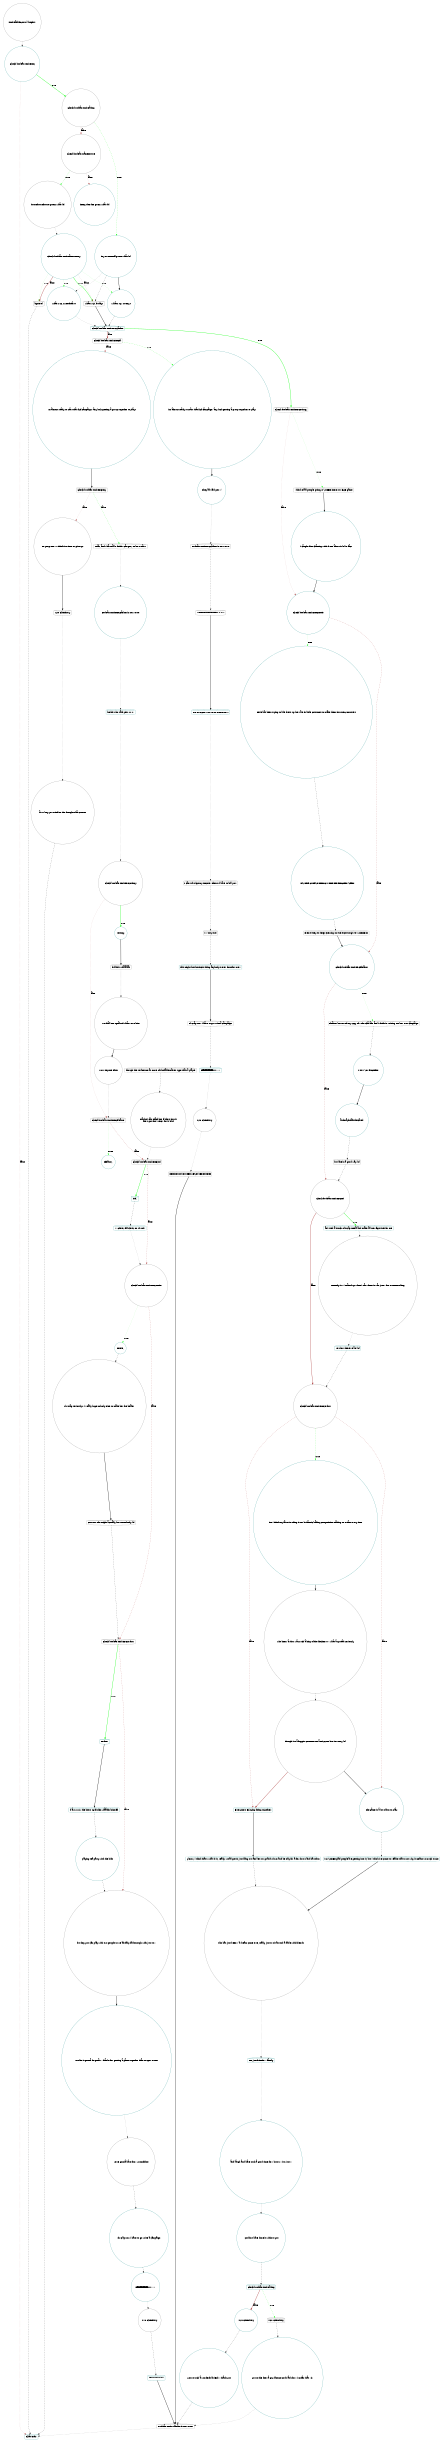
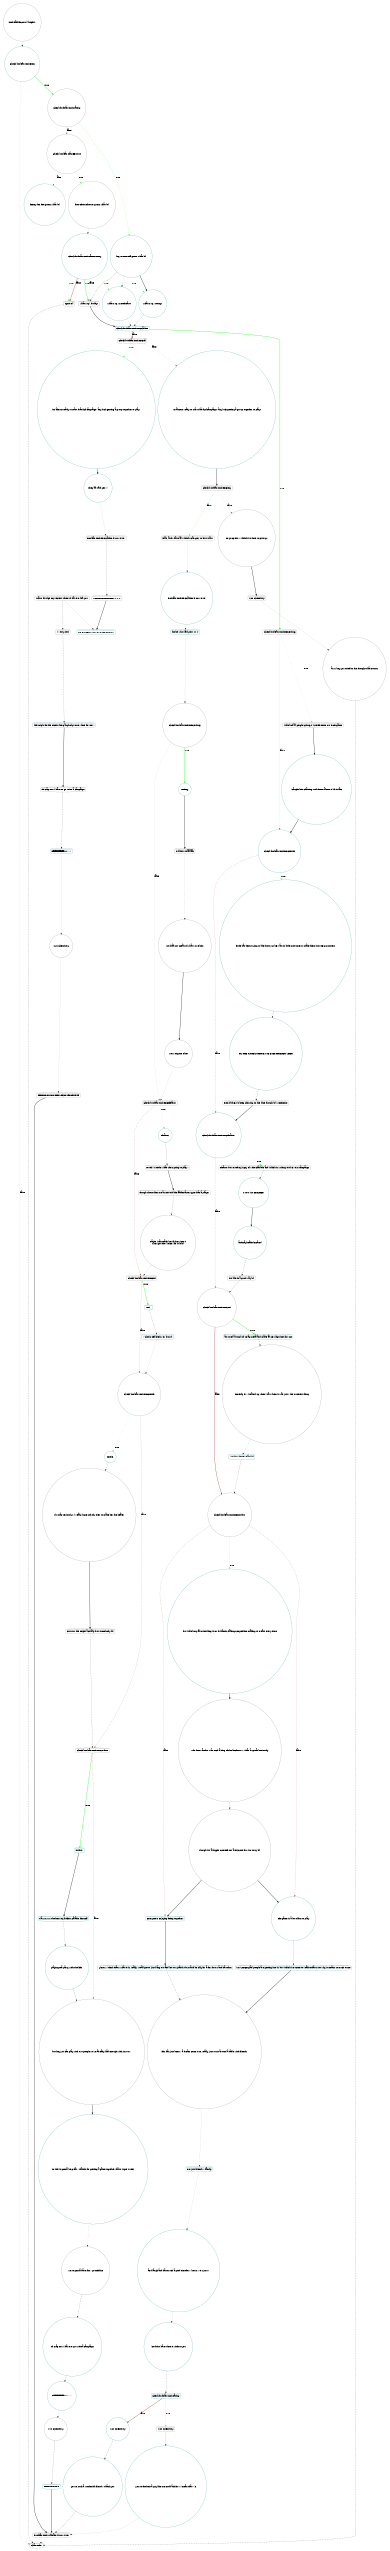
  digraph {
    node [color=teal shape=circle]
    edge [style=dashed]
    "AmirRank5Convo4 begins." [color=gray40]
    n2 [label="Check boolean AmirRPG"]
    n3 [color=gray40 label="Check boolean AmirDating"]
    "Chat ends." [shape=cylinder]
    n5 [label="hey sweetstuff guess what lol"]
    n6 [color=gray40 label="Check boolean NameFuture"]
    n7 [label="What's up, sweetheart?"]
    n8 [color=gray40 label="What's up, buddy?" shape=cylinder]
    n9 [label="What's up, Zoomy?"]
    n10 [color=gray40 label="futurefuturefuture guess what lol"]
    n11 [label="heeey dee dee guess what lol"]
    n12 [label="Check boolean AmirRPGCashIn" shape=cylinder]
    n13 [color=gray40 label="[Ignore.]" shape=cylinder]
    n14 [label="Check boolean AmirNameZoomy"]
    n15 [color=gray40 label="Check boolean AmirRPGQuincy" shape=cylinder]
    n16 [color=gray40 label="Check boolean AmirRPGAll" shape=cylinder]
    n17 [color=gray40 label="i think of all people quincy's SUPER INTO our F&F game" shape=cylinder]
    n18 [label="Check boolean AmirRPGLettie"]
    n19 [label="i'm almost ready to start that f&f campaign! any luck getting a group together to play?"]
    n20 [label="i'm almost ready to start that f&f campaign! any luck getting a group together to play?"]
    n21 [label="i caught him chatting with dress about it lol in fact"]
    n22 [label="lettie has been trying to like dress up her rats in little costumes to make them into NPC monsters"]
    n23 [label="Check boolean AmirRPGEleanor"]
    n24 [label="They all said yes. :)"]
    n25 [color=gray40 label="Check boolean AmirRPGAny" shape=cylinder]
    n26 [label="ITS THE CUTEST THING I'VE EVER FRICKEN SEEN"]
    n27 [color=gray40 label="eleanor borrowed my copy of v the charade and i think is writing out her own campaign" shape=cylinder]
    n28 [color=gray40 label="Check boolean AmirRPGAoi"]
    n29 [color=gray40 label="Boolean AmirRPGCashIn is now true." shape=cylinder]
    n30 [color=gray40 label="Yeah, and I have all I think I can get, so let's start." shape=cylinder]
    n31 [color=gray40 label="No progress... I think it's time to give up."]
    n32 [color=gray40 label="even if they do keep chewing on the dice though lol WORTH IT" shape=cylinder]
    n33 [label="I. AM. SO. EXCITED."]
    n34 [label="aoi used a bunch of scrap metal and made all new figurines for me" shape=cylinder]
    n35 [color=gray40 label="Check boolean AmirRPGArthur"]
    n36 [color=gray40 label="WHAAAAAAAAAAAT?!?!?!?!" shape=cylinder]
    n37 [label="Boolean AmirRPGCashIn is now true."]
    n38 [color=gray40 label="+20 Chemistry" shape=cylinder]
    n39 [label=andmaybealittlescared]
    n40 [color=gray40 label="honestly it... i teared up when i saw them it was just.. the sweetest thing"]
    n41 [label="but i think my favorite thing is mr britannic baking competition making us treats every time"]
    n42 [label="The game is a lot of fun to play."]
    n43 [label="Everyone's enjoying being together." shape=cylinder]
    n44 [label="NO FUGGIN WAY OML HOOOOOW" shape=cylinder]
    n45 [label="hoshit who said yes?!??!?!" shape=cylinder]
    n46 [color=gray40 label="aww hey you tried its the thought that counts"]
    n47 [color=gray40 label="but like in a good way lol" shape=cylinder]
    n48 [label="we don't deserve aoi lol" shape=cylinder]
    n49 [color=gray40 label="who knew arthur was such a king of the kitchen?!?! what a spread seriously"]
    n50 [label="i'm SUPER glad people are getting into it, but i think i've come to realize that's not why it means so much to me" shape=cylinder]
    n51 [label="y'know, i think that's what it is, really. we all get to just hang out and let our guards down and be silly for a few hours and have fun" shape=cylinder]
    n52 [color=gray40 label="I can't divulge my secrets. Then I'd have to kill you." shape=cylinder]
    n53 [color=gray40 label="Check boolean AmirRPGQuincy"]
    n54 [color=gray40 label="though it's a fuggin COOKIE not a BISCUIT bro i'm sorry lol"]
    n55 [color=gray40 label="this has just been... a dream come true, really, just to sit around a table with friends"]
    n56 [color=gray40 label="i... holy shit" shape=cylinder]
    n57 [label="Quincy,"]
    n58 [color=gray40 label="Check boolean AmirRPGEleanor" shape=cylinder]
    n59 [label="not just friends... family" shape=cylinder]
    n60 [label="this might be the nicest thing anybody's ever done for me..." shape=cylinder]
    n61 [color=gray40 label="bullshit whaaaaat" shape=cylinder]
    n62 [label="Eleanor,"]
    n63 [color=gray40 label="Check boolean AmirRPGAoi" shape=cylinder]
    n64 [label="and laugh and have such a good time for... hours... it's just..."]
    n65 [color=gray40 label="oh crap now i have to go write a campaign" shape=cylinder]
    n66 [color=gray40 label="We shall not speak of what I owe him."]
+   n67 [color=gray40 label="ooooh i wonder what she's going to play..." shape=cylinder]
    n68 [label="Aoi," shape=cylinder]
    n69 [color=gray40 label="Check boolean AmirRPGLettie"]
    n70 [label="i couldn't have done it without you"]
    n71 [label="Fffffffffffffffff-----!!!!!" shape=cylinder]
    n72 [color=gray40 label="Wow. Anyone else?"]
    n73 [color=gray40 label="though she strikes me as more of the fablemaster type than a player" shape=cylinder]
    n74 [label="... Cleric. Elf cleric. Or dr00d." shape=cylinder]
    n75 [label="Lettie,"]
    n76 [color=gray40 label="Check boolean AmirRPGArthur" shape=cylinder]
    n77 [label="Check boolean AmirDating" shape=cylinder]
    n78 [color=gray40 label="+20 Chemistry"]
    n79 [color=gray40 label="maybe i can teach her if she's into it\nshe's got the \"voice\" for it lolol"]
    n80 [color=gray40 label="oh snap seriously?! i really hope nobody tries to make her the healer"]
    n81 [label="Arthur." shape=cylinder]
    n82 [color=gray40 label="but hey you can play with two people so we already had enough with just us!!"]
    n83 [color=gray40 label="+20 Chemistry" shape=cylinder]
    n84 [label="+20 Chemistry"]
    n85 [color=gray40 label="THANKYOUYOU'REAWESOMEOKAYBYE" shape=cylinder]
    n86 [color=gray40 label="cuuuuuz she might actually hurt somebody lol" shape=cylinder]
    n87 [label="d'awwwww the hex's og frickin' paladin himself" shape=cylinder]
    n88 [label="so this is gonna be great!! thanks for getting a game together that's super sweet"]
    n89 [label="you're the best a guy like me could ask for... i mean that <3"]
    n90 [label="you're such a wonderful friend... thank you"]
    n91 [color=gray40 label="Boolean AmirWillDate is now true." shape=cylinder]
    n92 [label="playing tea party with the kids"]
    n93 [color=gray40 label="we're gonna have fun!! promiiiiise"]
    n94 [label="oh crap now i have to go write a campaign"]
    n95 [label="Fffffffffffffffff-----!!!!!"]
    n96 [color=gray40 label="+10 Chemistry"]
    n97 [label=THANKYOOOU shape=cylinder]
    "AmirRank5Convo4 begins." -> n2 [style=dotted]
    n2 -> n3 [color=green label=true style=bold]
    n2 -> "Chat ends." [color=brown label=false style=dotted]
    n3 -> n5 [color=green label=true]
    n3 -> n6 [color=brown label=false]
    n5 -> n7 [style=dotted]
    n5 -> n8
    n5 -> n9 [style=bold]
    n6 -> n10 [color=green label=true]
    n6 -> n11 [color=brown label=false style=dotted]
    n7 -> n12 [style=dotted]
    n8 -> n12 [style=bold]
    n9 -> n12
    n10 -> n14 [style=dotted]
    n12 -> n15 [color=green label=true style=bold]
    n12 -> n16 [color=brown label=false style=bold]
    n13 -> "Chat ends."
    n14 -> n7 [color=green label=true style=dotted]
    n14 -> n8 [color=green label=true style=bold]
    n14 -> n8 [color=brown label=false style=dotted]
    n14 -> n9 [color=green label=true style=dotted]
    n14 -> n13 [color=green label=true style=dotted]
    n14 -> n13 [color=brown label=false style=bold]
    n15 -> n17 [color=green label=true style=dotted]
    n15 -> n18 [color=brown label=false style=dotted]
    n16 -> n19 [color=green label=true]
    n16 -> n20 [color=brown label=false style=dotted]
    n17 -> n21 [style=bold]
    n18 -> n22 [color=green label=true style=dotted]
    n18 -> n23 [color=brown label=false]
    n19 -> n24 [style=bold]
    n20 -> n25 [style=bold]
    n21 -> n18 [style=bold]
    n22 -> n26
    n23 -> n27 [color=green label=true style=dotted]
    n23 -> n28 [color=brown label=false]
    n24 -> n29 [style=dotted]
    n25 -> n30 [color=green label=false]
    n25 -> n31 [color=brown label=false style=dotted]
    n26 -> n32
    n27 -> n33
    n28 -> n34 [color=green label=true style=bold]
    n28 -> n35 [color=brown label=false style=bold]
    n29 -> n36
    n30 -> n37 [style=dotted]
    n31 -> n38 [style=bold]
    n32 -> n23 [style=bold]
    n33 -> n39 [style=bold]
    n34 -> n40
    n35 -> n41 [color=green label=true]
    n35 -> n42 [color=brown label=false]
    n35 -> n43 [color=brown label=false]
    n36 -> n44 [style=bold]
    n37 -> n45 [style=dotted]
    n38 -> n46 [style=dotted]
    n39 -> n47
    n40 -> n48 [style=dotted]
    n41 -> n49 [style=bold]
    n42 -> n50
    n43 -> n51 [style=bold]
-   n44 -> n52 [style=dotted]
+   n52 -> n44 [style=dotted]
    n45 -> n53 [style=dotted]
    n46 -> "Chat ends."
    n47 -> n28
    n48 -> n35
    n49 -> n54
    n50 -> n55 [style=bold]
    n51 -> n55
    n52 -> n56
    n53 -> n57 [color=green label=true style=bold]
    n53 -> n58 [color=brown label=false style=dotted]
    n54 -> n42 [style=bold]
-   n54 -> n43 [style=bold color=brown]
+   n54 -> n43 [style=bold]
    n55 -> n59 [style=dotted]
    n56 -> n60
    n57 -> n61 [style=bold]
    n58 -> n62 [color=green label=true style=dotted]
    n58 -> n63 [color=brown label=false]
    n59 -> n64 [style=dotted]
    n60 -> n65 [style=bold]
    n61 -> n66 [style=dotted]
+   n62 -> n67
    n63 -> n68 [color=green label=true style=bold]
    n63 -> n69 [color=brown label=false]
    n64 -> n70 [style=dotted]
    n65 -> n71
    n66 -> n72 [style=bold]
+   n67 -> n73 [style=bold]
    n68 -> n74
    n69 -> n75 [color=green label=true style=dotted]
    n69 -> n76 [color=brown label=false]
    n70 -> n77
    n71 -> n78 [style=dotted]
    n72 -> n58 [style=dotted]
    n73 -> n79
    n74 -> n69 [style=dotted]
    n75 -> n80
    n76 -> n81 [color=green label=true style=bold]
    n76 -> n82 [color=brown label=false]
    n77 -> n83 [color=green label=true]
    n77 -> n84 [color=brown label=false style=bold]
    n78 -> n85 [style=dotted]
    n79 -> n63 [style=dotted]
    n80 -> n86 [style=bold]
    n81 -> n87 [style=bold]
    n82 -> n88 [style=bold]
    n83 -> n89
    n84 -> n90
    n85 -> n91 [style=bold]
    n86 -> n76
    n87 -> n92
    n88 -> n93 [style=dotted]
    n89 -> n91 [style=dotted]
    n90 -> n91
    n91 -> "Chat ends." [style=dotted]
    n92 -> n82
    n93 -> n94
    n94 -> n95
    n95 -> n96 [style=dotted]
    n96 -> n97
    n97 -> n91 [style=bold]
  }
